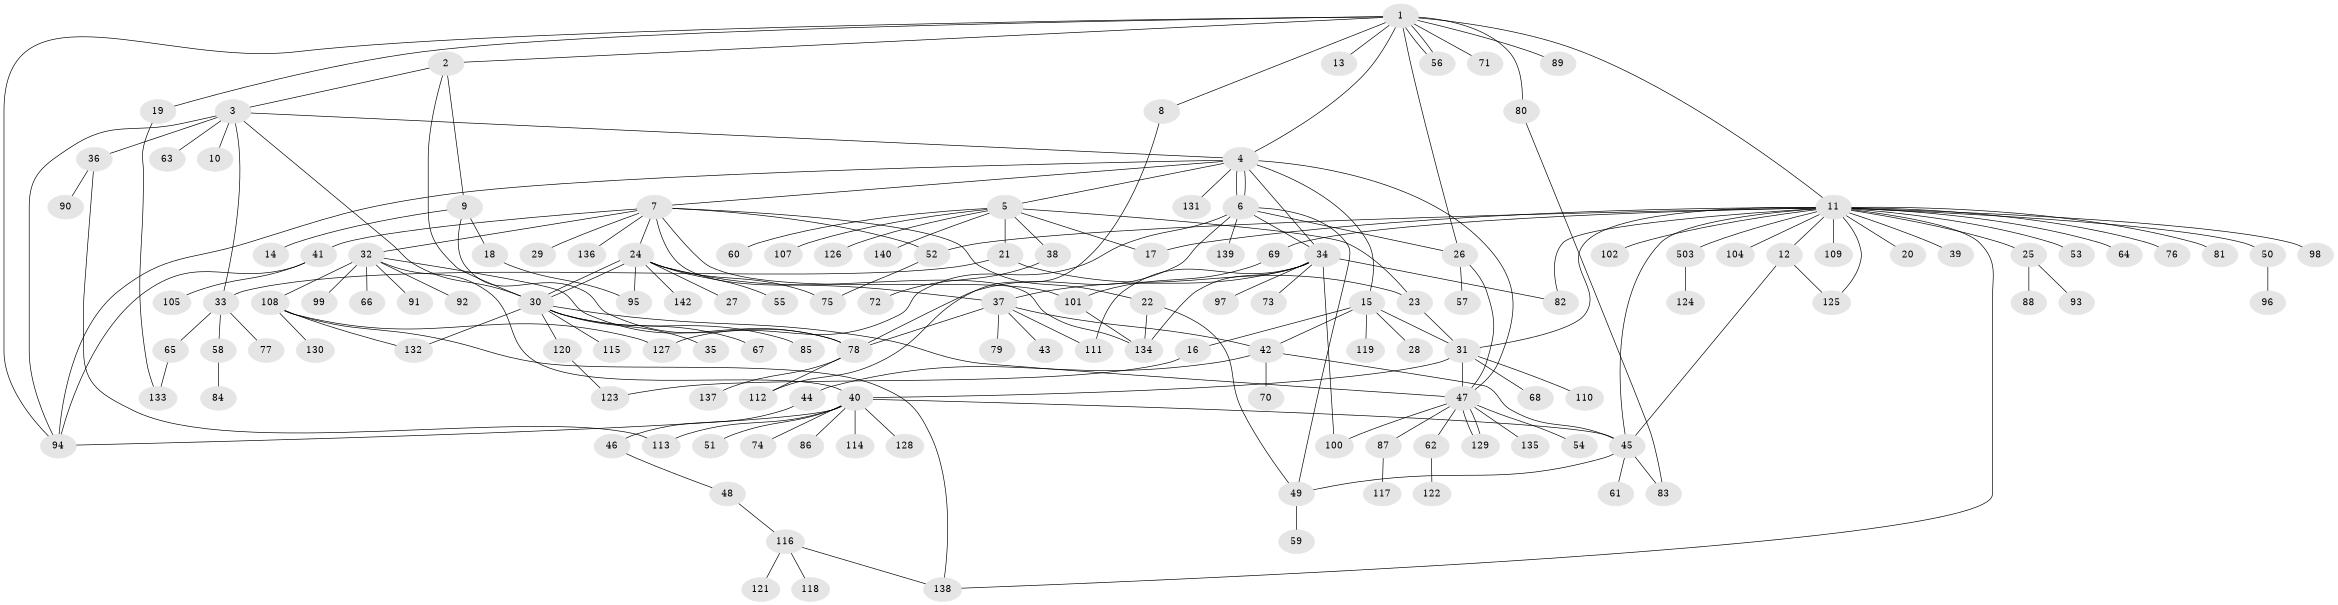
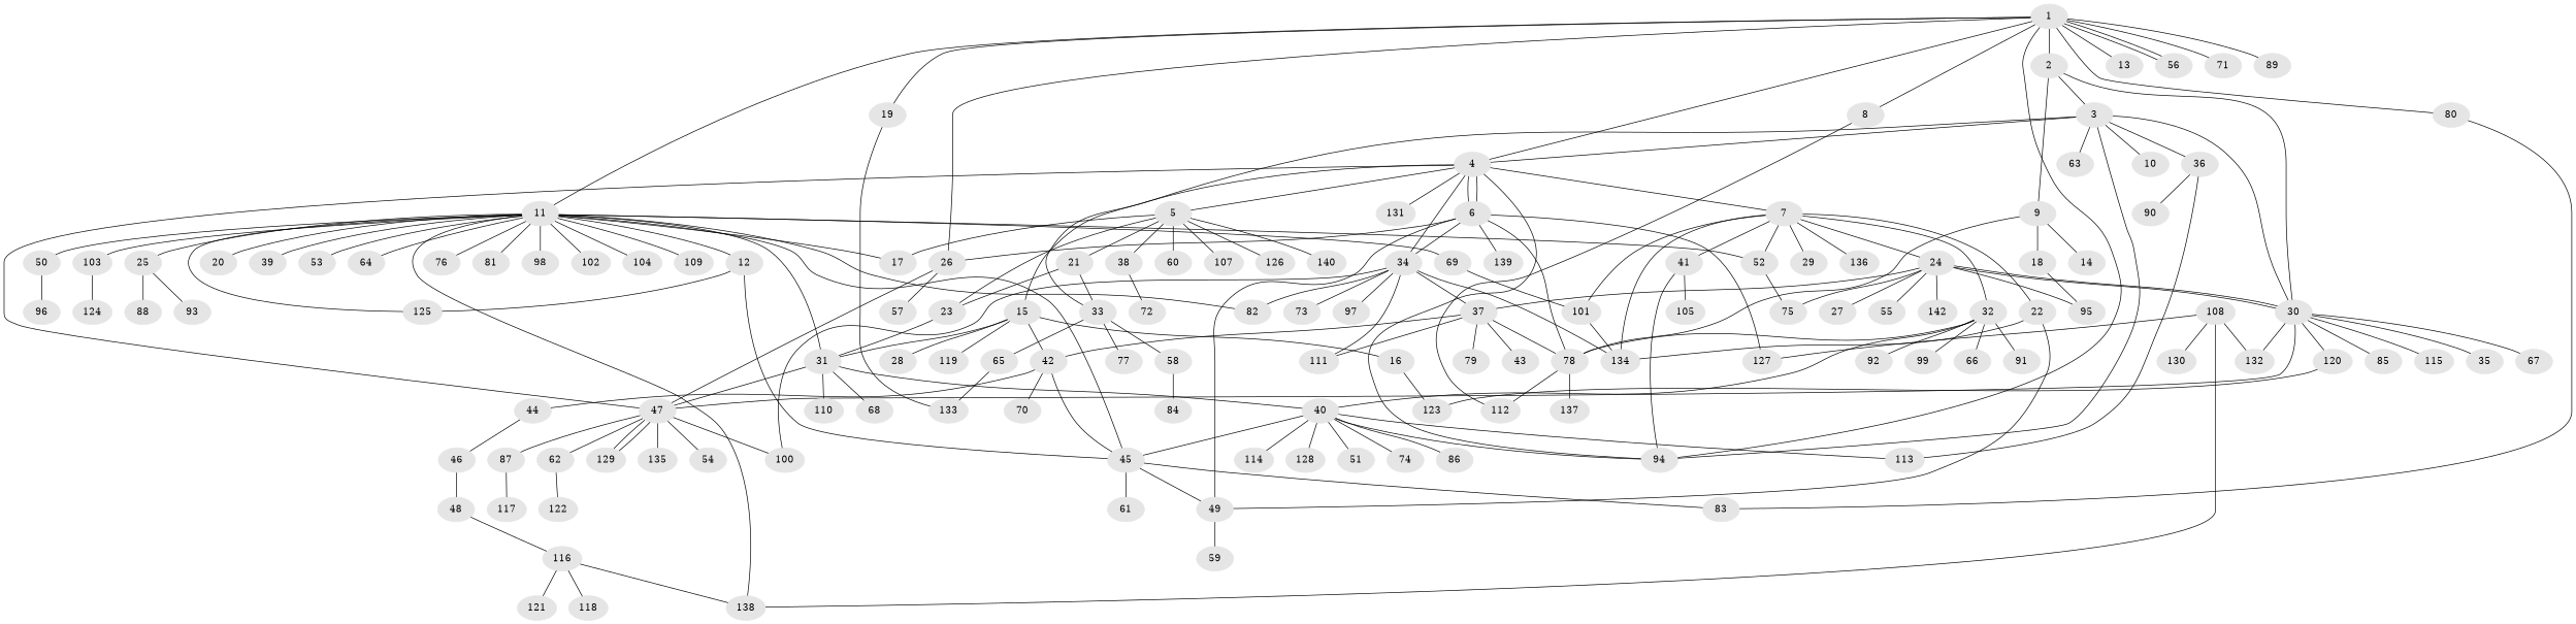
  graph {
    node [color=gray90 style=filled]
    1
    2
    4
    8
    11
    13
    19
    26
    56
    71
    80
    89
    94
    3
    9
    30
    5
    6
    7
    15
    34
    47
    131
    112
    17
    52
    12
    20
    25
    31
    39
    45
    50
    53
    64
    69
    76
    81
    82
    98
    102
-   103 [label=503]
+   103
    104
    109
    125
    138
    133
    57
    83
    10
    33
    36
    63
    78
    14
    18
    35
    67
    85
    115
    120
    132
    58
    65
    77
    90
    113
    21
    23
    38
    60
    107
    126
    140
    49
    127
    139
    22
    24
    29
    32
    41
    101
    134
    136
    16
    28
    42
    119
    37
    73
    97
    100
    111
    54
    62
    87
    129
    135
    72
    59
    137
    95
    27
    55
    75
    142
    40
    66
    91
    92
    99
    108
    105
    88
    93
    68
    110
    61
    96
    124
    123
    44
    70
    43
    79
    51
    74
    86
    114
    128
    130
    84
    46
    48
    116
    122
    117
    118
    121
    1 -- 2
    1 -- 4
    1 -- 8
    1 -- 11
    1 -- 13
    1 -- 19
    1 -- 26
    1 -- 56
    1 -- 56
    1 -- 71
    1 -- 80
    1 -- 89
    1 -- 94
    2 -- 3
    2 -- 9
    2 -- 30
    4 -- 94
    4 -- 5
    4 -- 6
    4 -- 6
    4 -- 7
    4 -- 15
    4 -- 34
    4 -- 47
    4 -- 131
    8 -- 112
    11 -- 17
    11 -- 52
    11 -- 12
    11 -- 20
    11 -- 25
    11 -- 31
    11 -- 39
    11 -- 45
    11 -- 50
    11 -- 53
    11 -- 64
    11 -- 69
    11 -- 76
    11 -- 81
    11 -- 82
    11 -- 98
    11 -- 102
    11 -- 103
    11 -- 104
    11 -- 109
    11 -- 125
    11 -- 138
    19 -- 133
    26 -- 47
    26 -- 57
    80 -- 83
    3 -- 4
    3 -- 94
    3 -- 30
    3 -- 10
    3 -- 33
    3 -- 36
    3 -- 63
    9 -- 78
    9 -- 14
    9 -- 18
    30 -- 47
    30 -- 35
    30 -- 67
    30 -- 85
    30 -- 115
    30 -- 120
    30 -- 132
    5 -- 17
    5 -- 21
    5 -- 23
    5 -- 38
    5 -- 60
    5 -- 107
    5 -- 126
    5 -- 140
    6 -- 26
    6 -- 34
    6 -- 78
    6 -- 49
    6 -- 127
    6 -- 139
    7 -- 52
    7 -- 22
    7 -- 24
    7 -- 29
    7 -- 32
    7 -- 41
    7 -- 101
    7 -- 134
    7 -- 136
    15 -- 31
    15 -- 16
    15 -- 28
    15 -- 42
    15 -- 119
    34 -- 82
    34 -- 134
    34 -- 37
    34 -- 73
    34 -- 97
    34 -- 100
    34 -- 111
    47 -- 100
    47 -- 54
    47 -- 62
    47 -- 87
    47 -- 129
    47 -- 129
    47 -- 135
    52 -- 75
    12 -- 45
    12 -- 125
    25 -- 88
    25 -- 93
    31 -- 47
    31 -- 40
    31 -- 68
    31 -- 110
    45 -- 83
    45 -- 49
    45 -- 61
    50 -- 96
    69 -- 101
    103 -- 124
    33 -- 58
    33 -- 65
    33 -- 77
    36 -- 90
    36 -- 113
    78 -- 112
    78 -- 137
    18 -- 95
    120 -- 123
    58 -- 84
    65 -- 133
    21 -- 33
    21 -- 23
    23 -- 31
    38 -- 72
    49 -- 59
    22 -- 49
    22 -- 134
    24 -- 30
    24 -- 30
    24 -- 37
    24 -- 95
    24 -- 27
    24 -- 55
    24 -- 75
    24 -- 142
    32 -- 78
    32 -- 40
    32 -- 66
    32 -- 91
    32 -- 92
    32 -- 99
-   32 -- 108
    41 -- 94
    41 -- 105
    101 -- 134
    16 -- 123
    42 -- 45
    42 -- 44
    42 -- 70
    37 -- 78
    37 -- 42
    37 -- 111
    37 -- 43
    37 -- 79
    62 -- 122
    87 -- 117
    40 -- 94
    40 -- 45
    40 -- 113
    40 -- 51
    40 -- 74
    40 -- 86
    40 -- 114
    40 -- 128
    108 -- 138
    108 -- 132
    108 -- 127
    108 -- 130
    44 -- 46
    46 -- 48
    48 -- 116
    116 -- 138
    116 -- 118
    116 -- 121
  }
